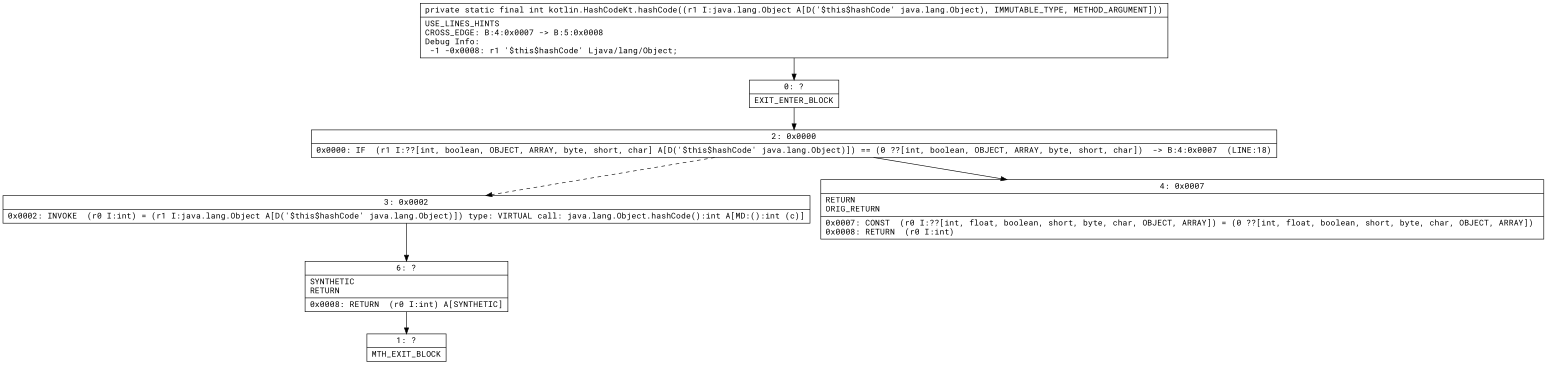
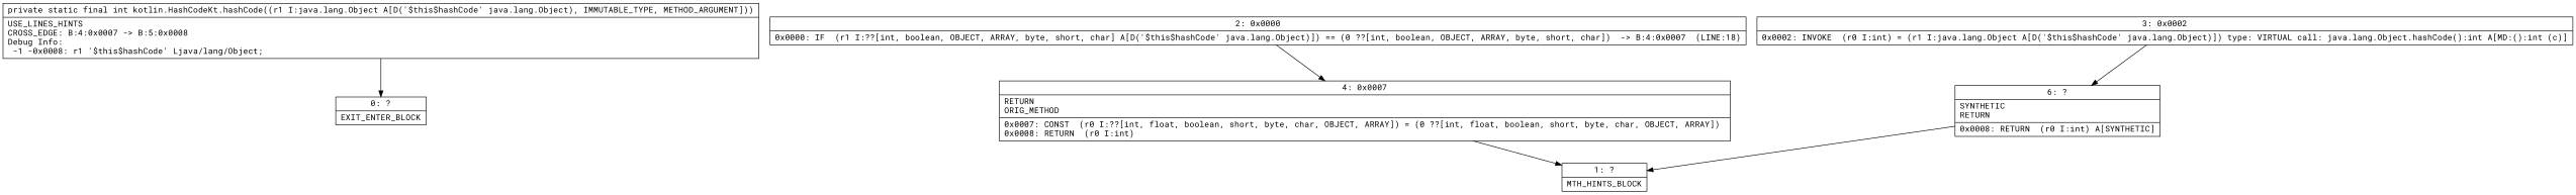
  digraph {
    fontname="Roboto Mono"
    node [fontname="Roboto Mono" shape=record]
    edge [fontname="Roboto Mono"]
    n1 [label="{0\:\ ?|EXIT_ENTER_BLOCK\l}"]
    n2 [label="{2\:\ 0x0000|0x0000: IF  (r1 I:??[int, boolean, OBJECT, ARRAY, byte, short, char] A[D('$this$hashCode' java.lang.Object)]) == (0 ??[int, boolean, OBJECT, ARRAY, byte, short, char])  \-\> B:4:0x0007  (LINE:18)\l}"]
    n3 [label="{3\:\ 0x0002|0x0002: INVOKE  (r0 I:int) = (r1 I:java.lang.Object A[D('$this$hashCode' java.lang.Object)]) type: VIRTUAL call: java.lang.Object.hashCode():int A[MD:():int (c)]\l}"]
-   n4 [label="{4\:\ 0x0007|RETURN\lORIG_RETURN\l|0x0007: CONST  (r0 I:??[int, float, boolean, short, byte, char, OBJECT, ARRAY]) = (0 ??[int, float, boolean, short, byte, char, OBJECT, ARRAY]) \l0x0008: RETURN  (r0 I:int) \l}"]
+   n4 [label="{4\:\ 0x0007|RETURN\lORIG_METHOD\l|0x0007: CONST  (r0 I:??[int, float, boolean, short, byte, char, OBJECT, ARRAY]) = (0 ??[int, float, boolean, short, byte, char, OBJECT, ARRAY]) \l0x0008: RETURN  (r0 I:int) \l}"]
    n5 [label="{6\:\ ?|SYNTHETIC\lRETURN\l|0x0008: RETURN  (r0 I:int) A[SYNTHETIC]\l}"]
-   n6 [label="{1\:\ ?|MTH_EXIT_BLOCK\l}"]
+   n6 [label="{1\:\ ?|MTH_HINTS_BLOCK\l}"]
    n7 [label="{private static final int kotlin.HashCodeKt.hashCode((r1 I:java.lang.Object A[D('$this$hashCode' java.lang.Object), IMMUTABLE_TYPE, METHOD_ARGUMENT]))  | USE_LINES_HINTS\lCROSS_EDGE: B:4:0x0007 \-\> B:5:0x0008\lDebug Info:\l  \-1 \-0x0008: r1 '$this$hashCode' Ljava\/lang\/Object;\l}"]
-   n1 -> n2
-   n2 -> n3 [style=dashed]
    n2 -> n4
    n3 -> n5
+   n4 -> n6
    n5 -> n6
    n7 -> n1
  }
